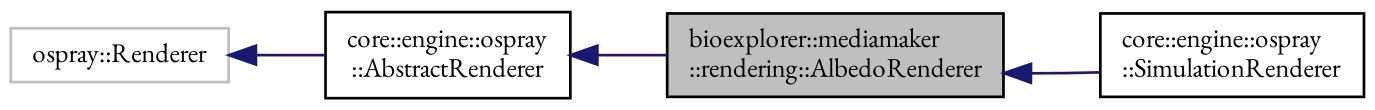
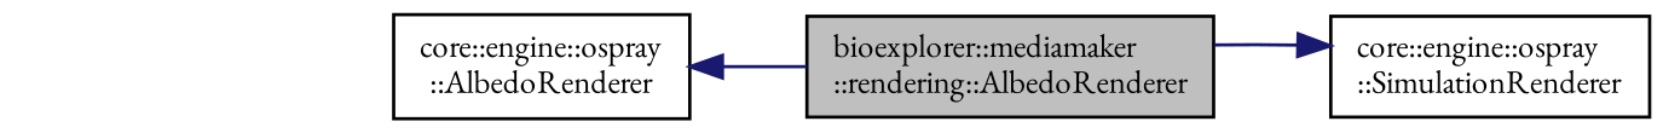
  digraph {
    fontname="EB Garamond"
    rankdir=LR
    node [color=black fillcolor=white fontname="EB Garamond" fontsize=10 shape=record style=filled]
    edge [color=midnightblue dir=back fontname="EB Garamond" fontsize=10 labelfontname=Helvetica labelfontsize=10 style=solid]
    n1 [fillcolor=grey75 fontcolor=black height=0.2 label="bioexplorer::mediamaker\l::rendering::AlbedoRenderer" width=0.4]
    n2 [height=0.2 label="core::engine::ospray\l::SimulationRenderer" width=0.4]
-   n3 [height=0.2 label="core::engine::ospray\l::AbstractRenderer" width=0.4]
-   n4 [color=grey75 height=0.2 label="ospray::Renderer" width=0.4]
-   n1 -> n2
+   n3 [height=0.2 label="core::engine::ospray\l::AlbedoRenderer" width=0.4]
+   n2 -> n1
    n3 -> n1
-   n4 -> n3
  }
